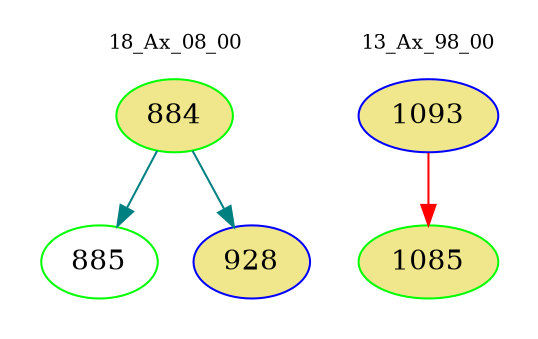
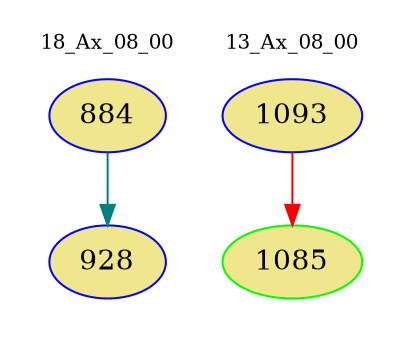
  digraph {
    node [color=blue fillcolor=khaki style=filled]
    edge [color=teal]
-   n1 [color=green label=884]
-   n2 [color=green fillcolor=white label=885]
+   n1 [label=884]
    n3 [label=928]
    n4 [label=1093]
    n5 [color=green label=1085]
    subgraph cluster_1 {
      color=white
      fontsize=10
      label="18_Ax_08_00"
      n1
-     n2
      n3
    }
    subgraph cluster_2 {
      color=white
      fontsize=10
-     label="13_Ax_98_00"
+     label="13_Ax_08_00"
      n4
      n5
    }
-   n1 -> n2
    n1 -> n3
    n4 -> n5 [color=red]
  }
